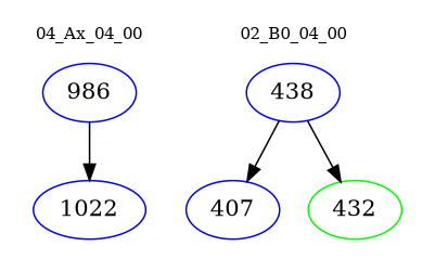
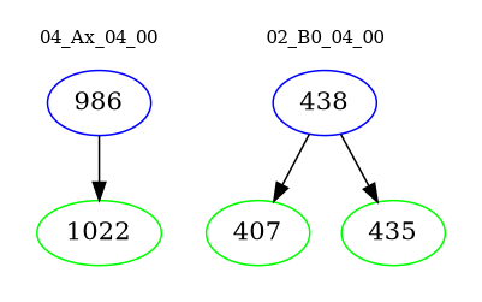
  digraph {
    node [color=green]
    edge [color=black]
    n1 [color=blue label=986]
-   n2 [color=blue label=1022]
+   n2 [label=1022]
    n3 [color=blue label=438]
-   n4 [color=blue label=407]
-   n5 [label=432]
+   n4 [label=407]
+   n5 [label=435]
    subgraph cluster_1 {
      color=white
      fontsize=10
      label="04_Ax_04_00"
      n1
      n2
    }
    subgraph cluster_2 {
      color=white
      fontsize=10
      label="02_B0_04_00"
      n3
      n4
      n5
    }
    n1 -> n2
    n3 -> n4
    n3 -> n5
  }
